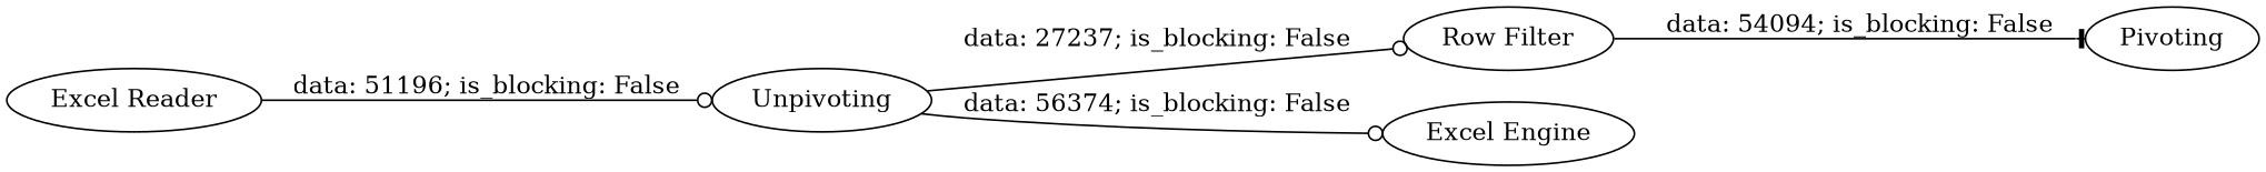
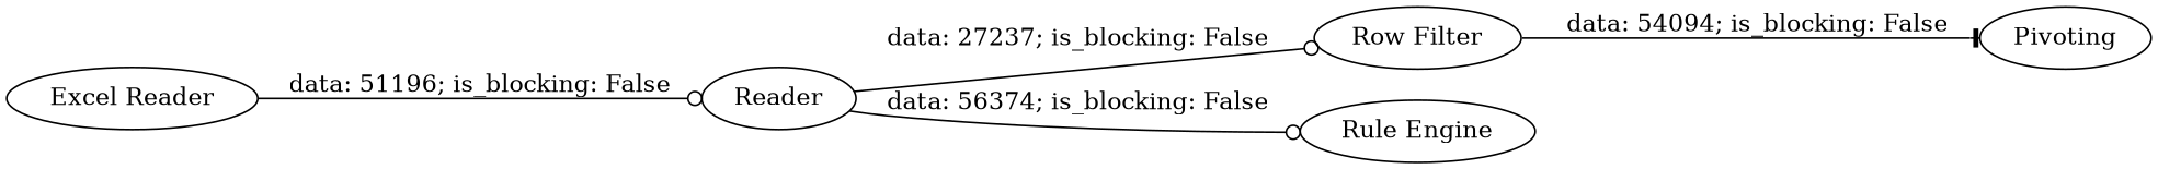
  digraph {
    rankdir=LR
    edge [arrowhead=odot]
    n1 [label="Excel Reader"]
-   n2 [label=Unpivoting]
+   n2 [label=Reader]
    n3 [label="Row Filter"]
-   n4 [label="Excel Engine"]
+   n4 [label="Rule Engine"]
    n5 [label=Pivoting]
    n1 -> n2 [label="data: 51196; is_blocking: False"]
    n2 -> n3 [label="data: 27237; is_blocking: False"]
    n2 -> n4 [label="data: 56374; is_blocking: False"]
    n3 -> n5 [arrowhead=tee label="data: 54094; is_blocking: False"]
  }
